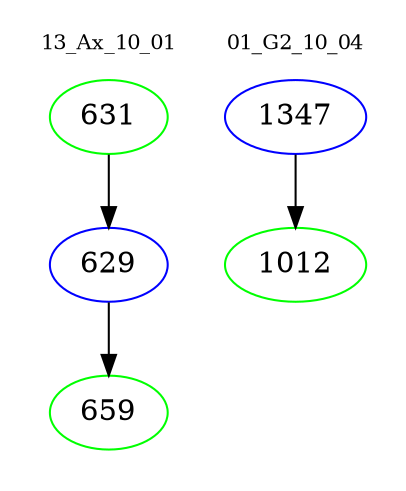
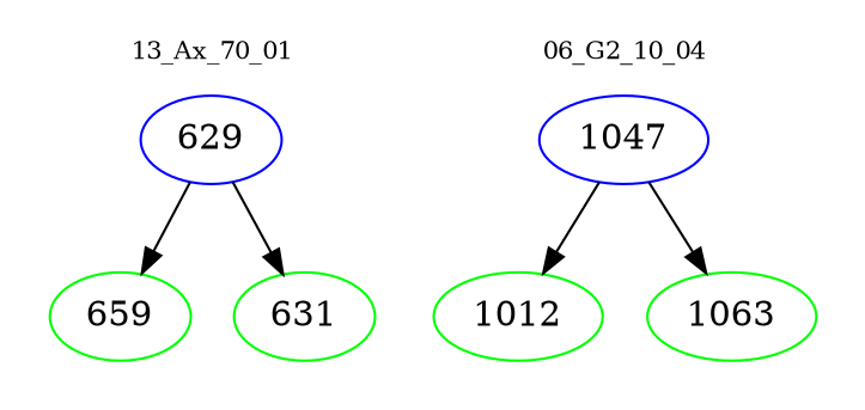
  digraph {
    node [color=green]
    edge [color=black]
    n1 [color=blue label=629]
    n2 [label=659]
    n3 [label=631]
-   n4 [color=blue label=1347]
+   n4 [color=blue label=1047]
    n5 [label=1012]
+   n6 [label=1063]
    subgraph cluster_1 {
      color=white
      fontsize=10
-     label="13_Ax_10_01"
+     label="13_Ax_70_01"
      n1
      n2
      n3
    }
    subgraph cluster_2 {
      color=white
      fontsize=10
-     label="01_G2_10_04"
+     label="06_G2_10_04"
      n4
      n5
+     n6
    }
    n1 -> n2
-   n3 -> n1
+   n1 -> n3
    n4 -> n5
+   n4 -> n6
  }
